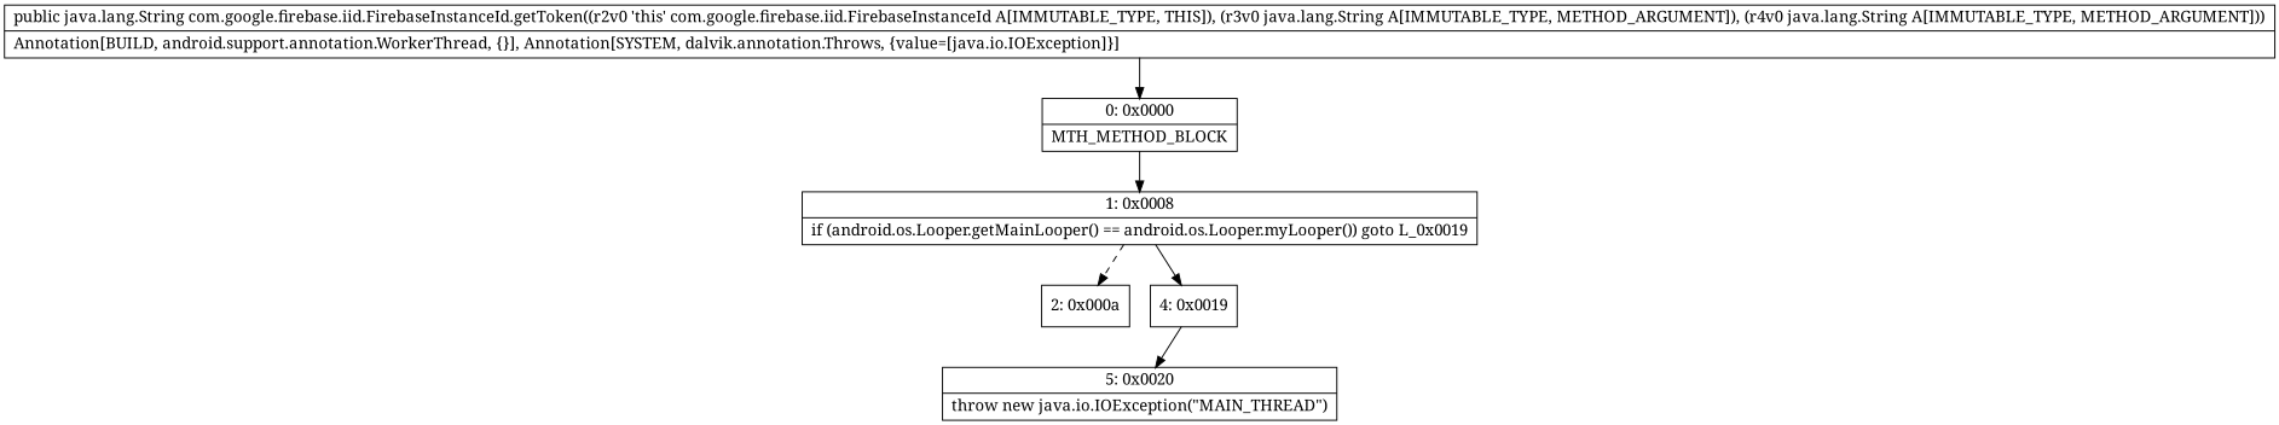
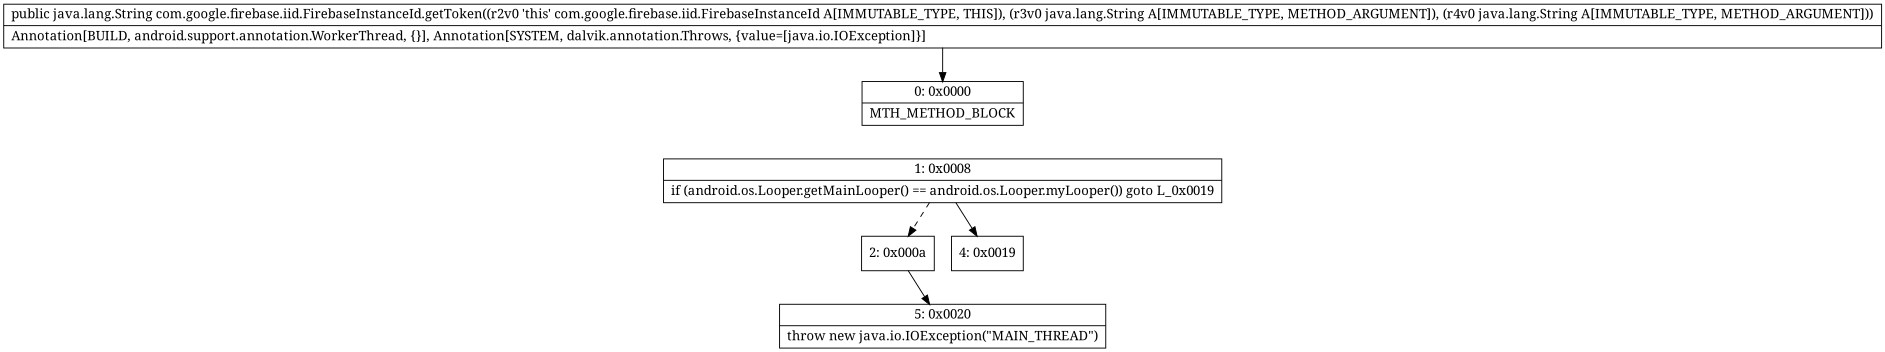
  digraph {
    fontname="Noto Serif"
    node [fontname="Noto Serif" shape=record]
    edge [fontname="Noto Serif"]
    n1 [label="{0\:\ 0x0000|MTH_METHOD_BLOCK\l}"]
    n2 [label="{1\:\ 0x0008|if (android.os.Looper.getMainLooper() == android.os.Looper.myLooper()) goto L_0x0019\l}"]
    n3 [label="{2\:\ 0x000a}"]
    n4 [label="{4\:\ 0x0019}"]
    n5 [label="{5\:\ 0x0020|throw new java.io.IOException(\"MAIN_THREAD\")\l}"]
    n6 [label="{public java.lang.String com.google.firebase.iid.FirebaseInstanceId.getToken((r2v0 'this' com.google.firebase.iid.FirebaseInstanceId A[IMMUTABLE_TYPE, THIS]), (r3v0 java.lang.String A[IMMUTABLE_TYPE, METHOD_ARGUMENT]), (r4v0 java.lang.String A[IMMUTABLE_TYPE, METHOD_ARGUMENT]))  | Annotation[BUILD, android.support.annotation.WorkerThread, \{\}], Annotation[SYSTEM, dalvik.annotation.Throws, \{value=[java.io.IOException]\}]\l}"]
-   n1 -> n2
    n2 -> n3 [style=dashed]
    n2 -> n4
-   n4 -> n5
+   n3 -> n5
    n6 -> n1
  }
